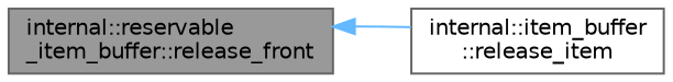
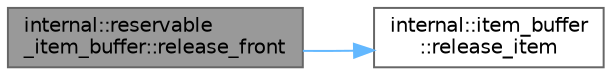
  digraph {
    rankdir=LR
    node [fontname=Helvetica fontsize=10 shape=box style=filled]
    n1 [color=gray40 fillcolor=grey60 fontcolor=black height=0.2 label="internal::reservable\l_item_buffer::release_front" width=0.4]
    n2 [color=grey40 fillcolor=white height=0.2 label="internal::item_buffer\l::release_item" width=0.4]
-   n2 -> n1 [color=steelblue1 fontname=Helvetica fontsize=10 labelfontname=Helvetica labelfontsize=10 style=solid]
+   n1 -> n2 [color=steelblue1 fontname=Helvetica fontsize=10 labelfontname=Helvetica labelfontsize=10 style=solid]
  }
